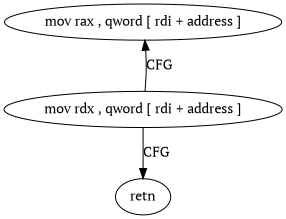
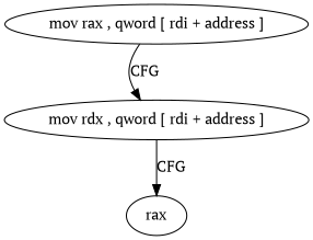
  digraph {
    fontname="PT Serif"
    node [fontname="PT Serif"]
    edge [fontname="PT Serif"]
    n1 [label="mov rax , qword [ rdi + address ]"]
    n2 [label="mov rdx , qword [ rdi + address ]"]
-   n3 [label=retn]
-   n2 -> n1 [label=CFG]
+   n3 [label=rax]
+   n1 -> n2 [label=CFG]
    n2 -> n3 [label=CFG]
  }
